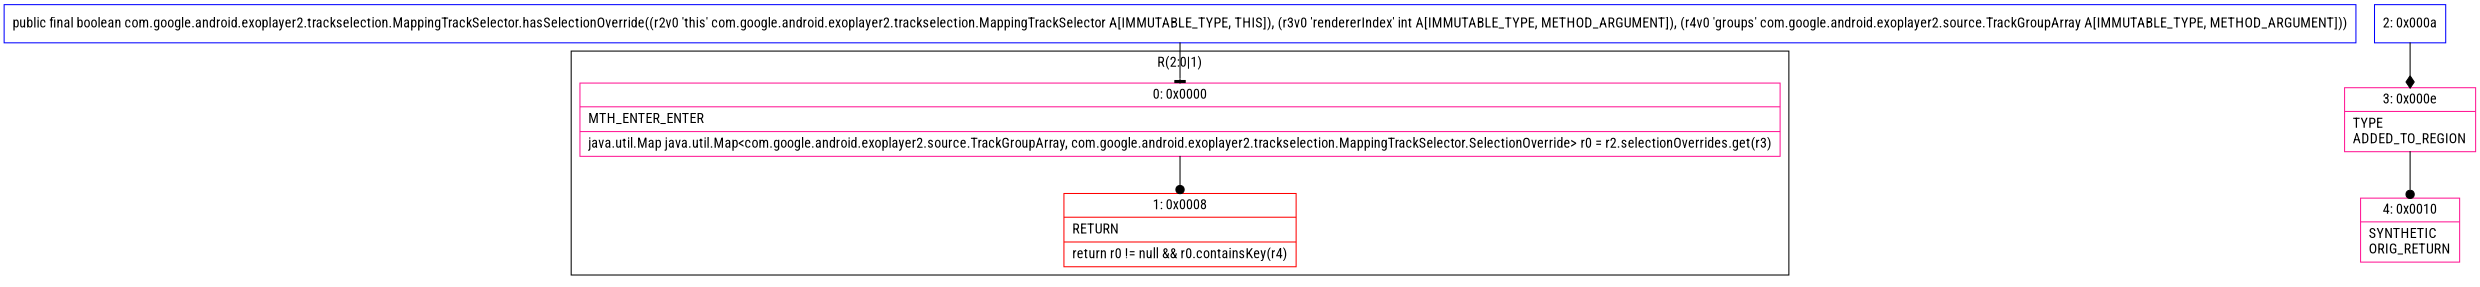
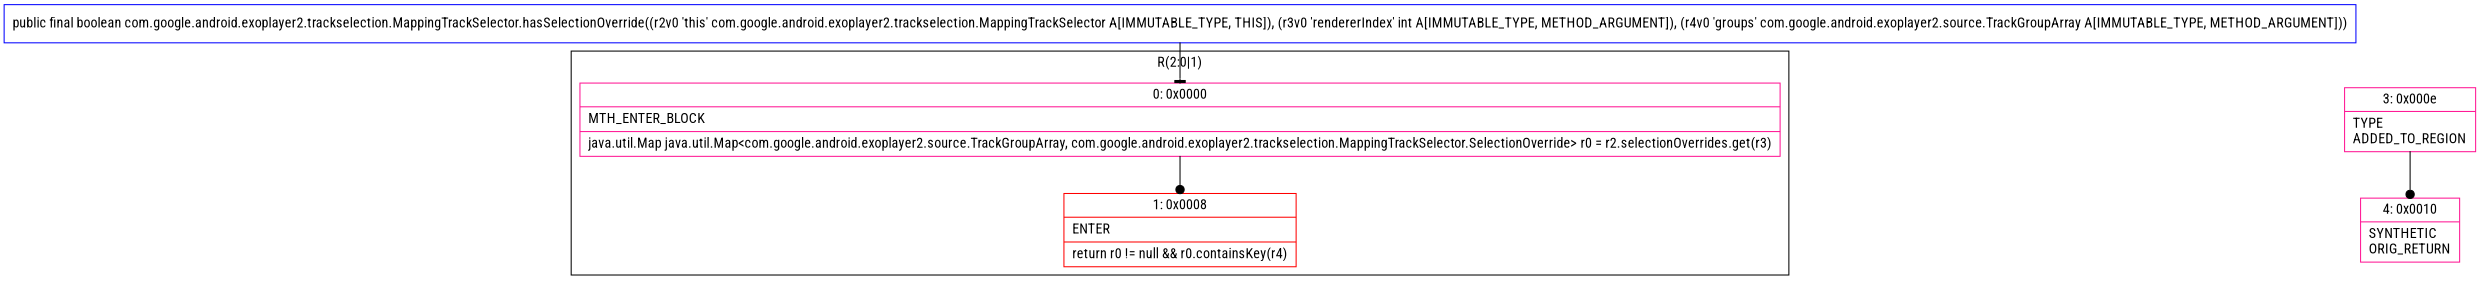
  digraph {
    fontname="Roboto Condensed"
    node [color=deeppink fontname="Roboto Condensed" shape=record]
    edge [arrowhead=dot fontname="Roboto Condensed"]
-   n1 [label="{0\:\ 0x0000|MTH_ENTER_ENTER\l|java.util.Map java.util.Map\<com.google.android.exoplayer2.source.TrackGroupArray, com.google.android.exoplayer2.trackselection.MappingTrackSelector.SelectionOverride\> r0 = r2.selectionOverrides.get(r3)\l}"]
-   n2 [color=red label="{1\:\ 0x0008|RETURN\l|return r0 != null && r0.containsKey(r4)\l}"]
-   n3 [color=blue label="{2\:\ 0x000a}"]
+   n1 [label="{0\:\ 0x0000|MTH_ENTER_BLOCK\l|java.util.Map java.util.Map\<com.google.android.exoplayer2.source.TrackGroupArray, com.google.android.exoplayer2.trackselection.MappingTrackSelector.SelectionOverride\> r0 = r2.selectionOverrides.get(r3)\l}"]
+   n2 [color=red label="{1\:\ 0x0008|ENTER\l|return r0 != null && r0.containsKey(r4)\l}"]
    n4 [label="{3\:\ 0x000e|TYPE\lADDED_TO_REGION\l}"]
    n5 [label="{4\:\ 0x0010|SYNTHETIC\lORIG_RETURN\l}"]
    n6 [color=blue label="{public final boolean com.google.android.exoplayer2.trackselection.MappingTrackSelector.hasSelectionOverride((r2v0 'this' com.google.android.exoplayer2.trackselection.MappingTrackSelector A[IMMUTABLE_TYPE, THIS]), (r3v0 'rendererIndex' int A[IMMUTABLE_TYPE, METHOD_ARGUMENT]), (r4v0 'groups' com.google.android.exoplayer2.source.TrackGroupArray A[IMMUTABLE_TYPE, METHOD_ARGUMENT])) }"]
    subgraph cluster_1 {
      label="R(2:0|1)"
      n1
      n2
    }
    n1 -> n2
-   n3 -> n4 [arrowhead=diamond]
    n4 -> n5
    n6 -> n1 [arrowhead=tee]
  }
